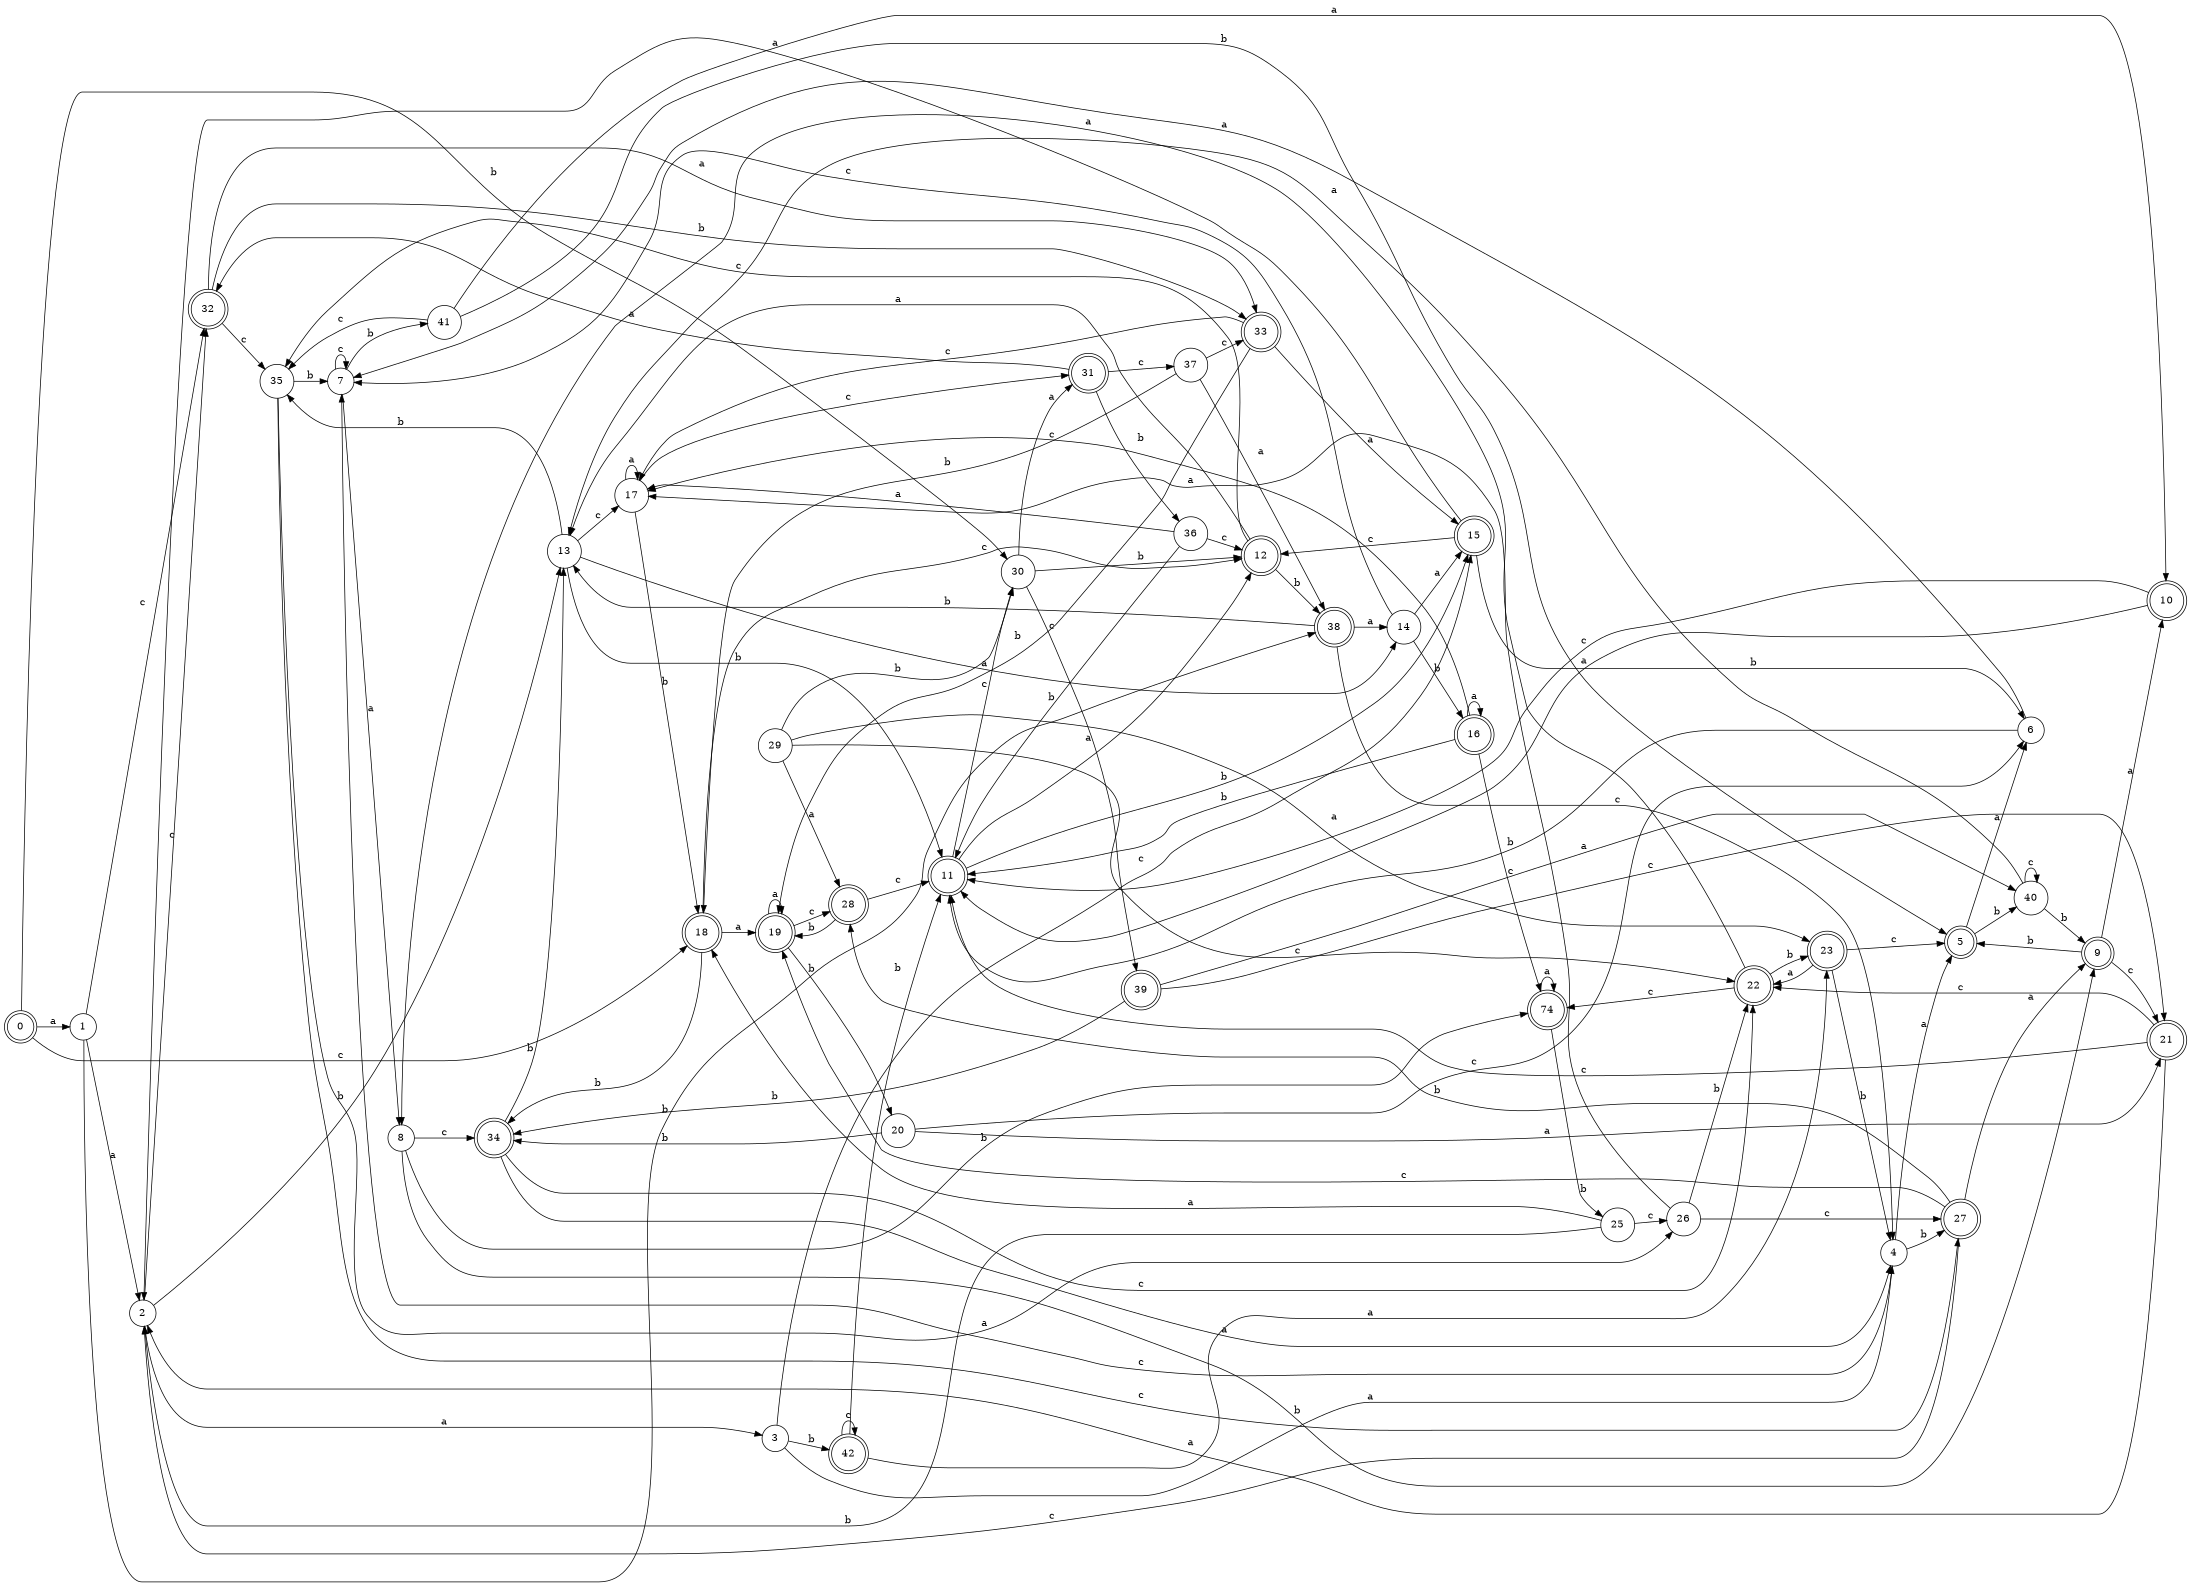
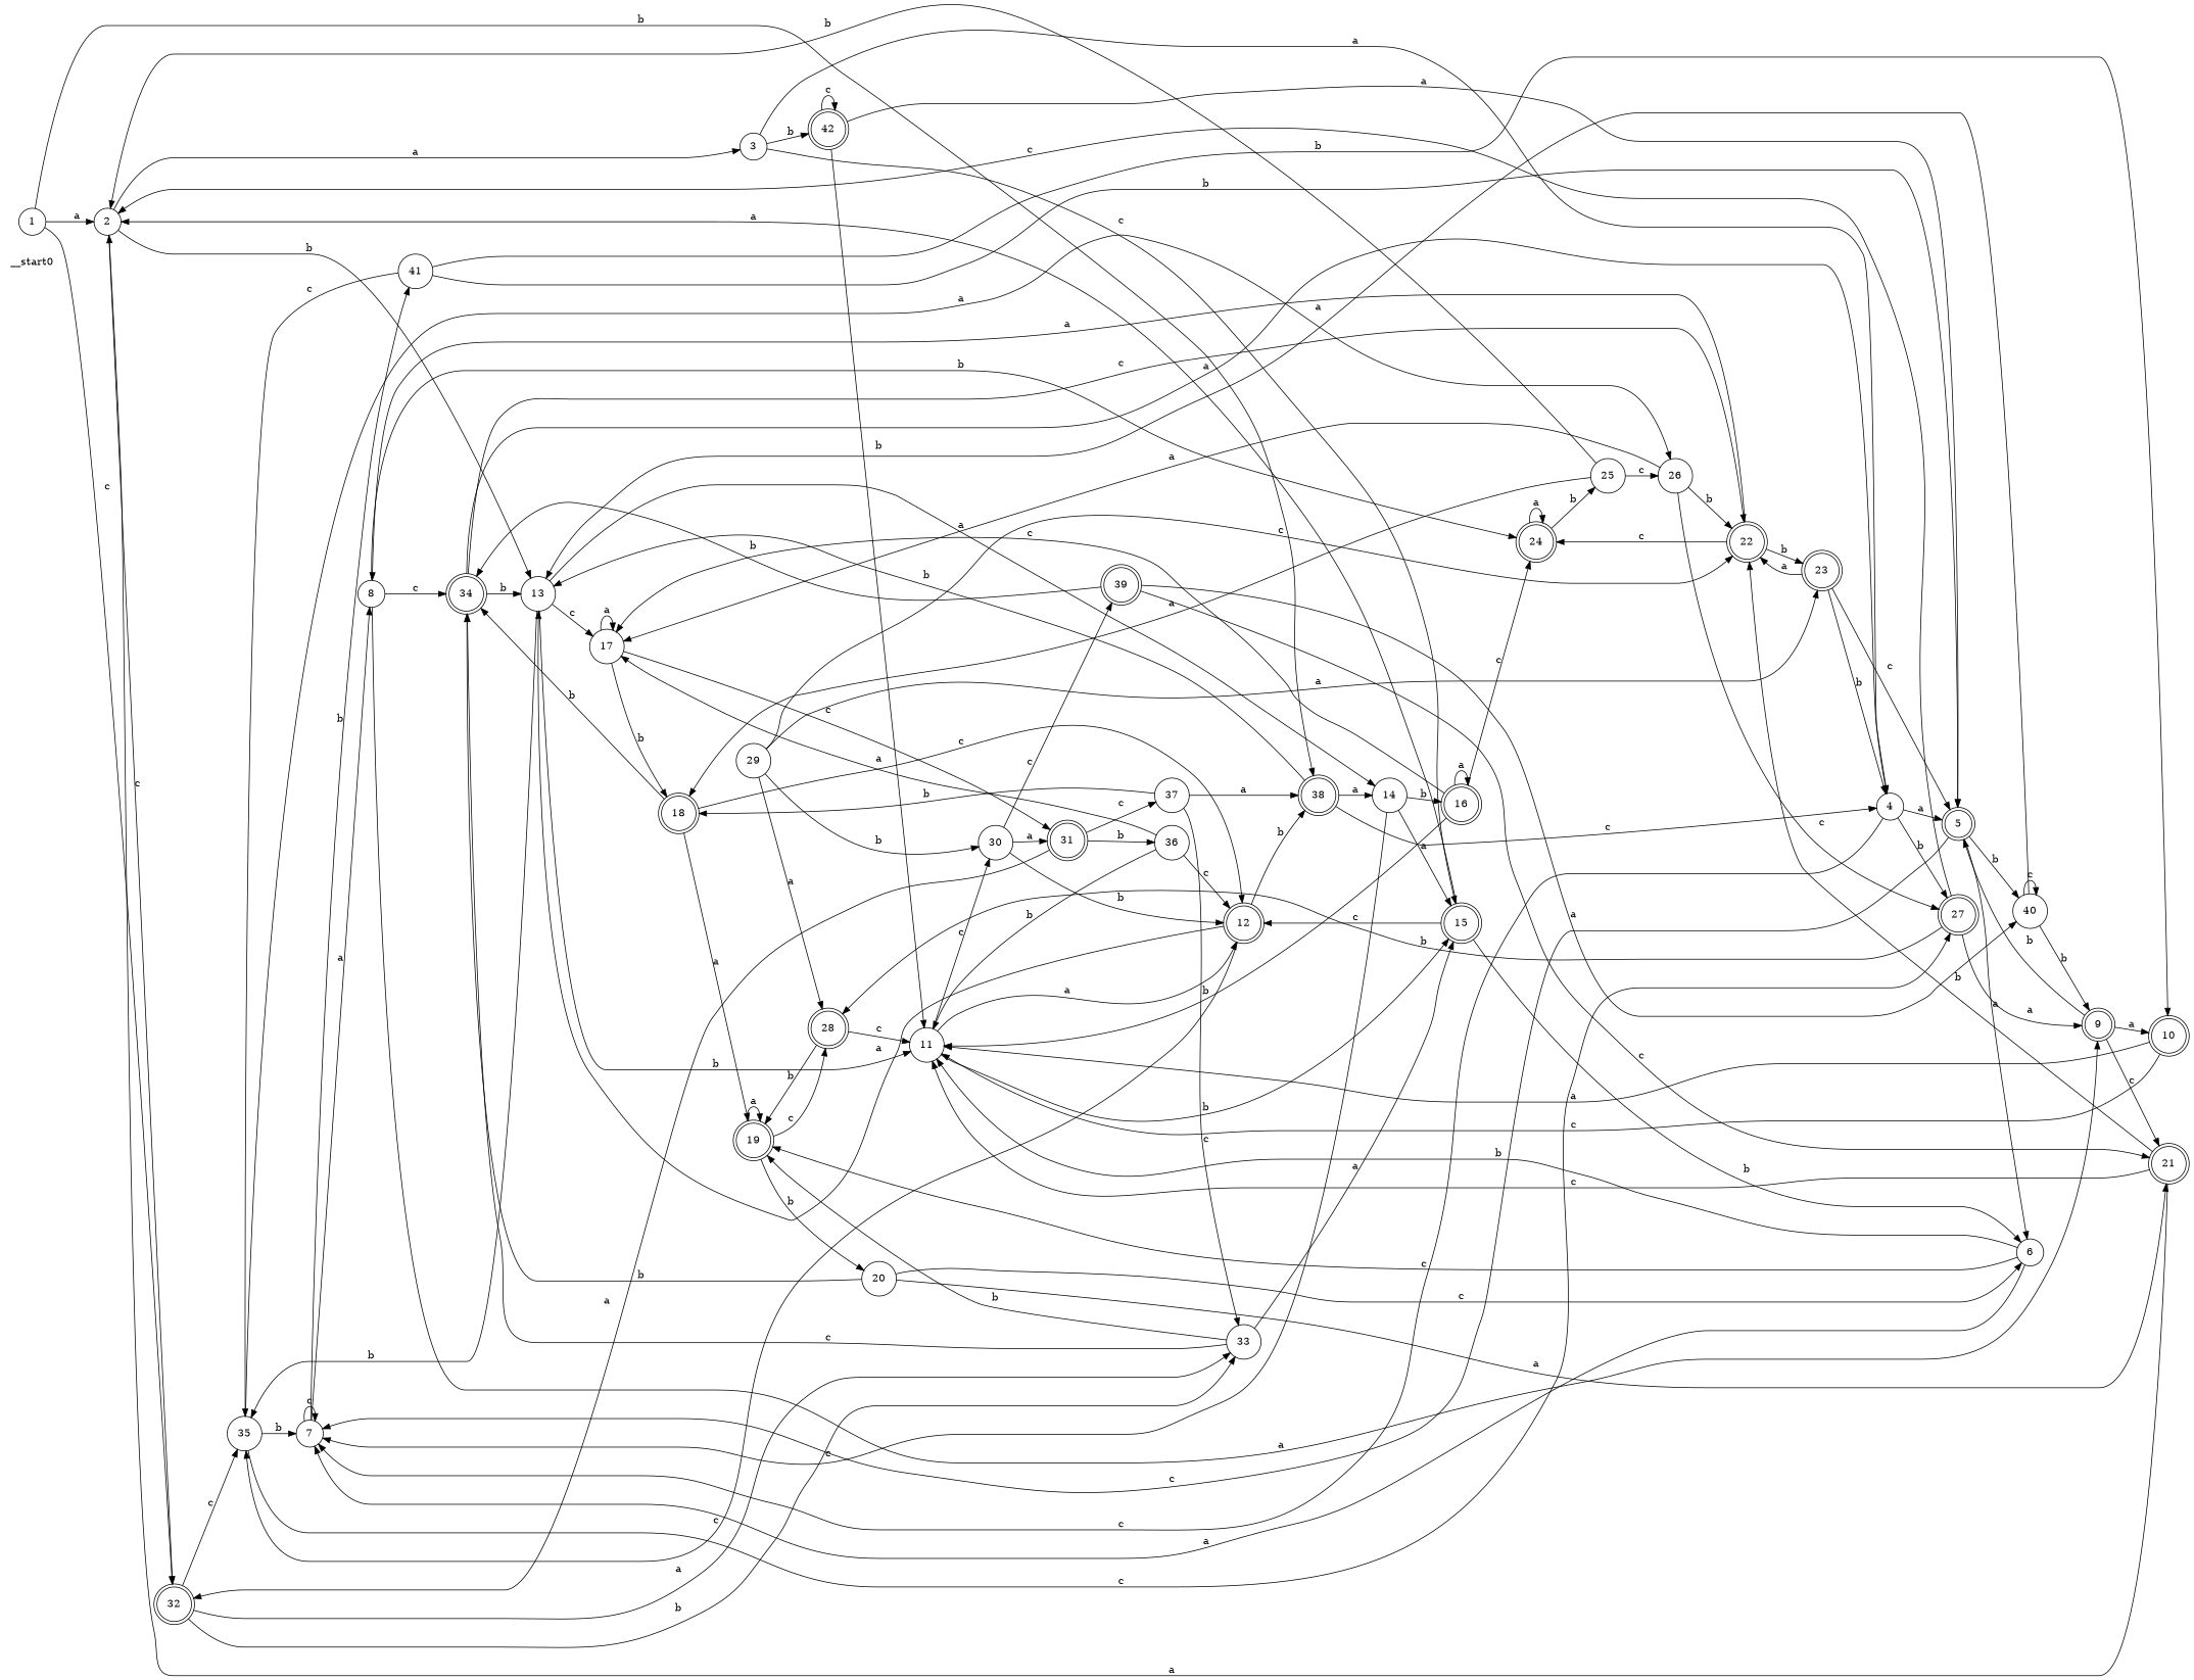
  digraph {
    rankdir=LR
    node [shape=doublecircle color=black fillcolor=white style="rounded,filled"]
-   n2 [label=0]
+   __start0 [shape=none color="" fillcolor="" style=""]
    n3 [label=1 shape=circle style=filled]
    n4 [label=18]
    n5 [label=30 shape=circle style=filled]
    n6 [label=2 shape=circle style=filled]
    n7 [label=32]
    n8 [label=38]
    n9 [label=19]
    n10 [label=34]
    n11 [label=12]
    n12 [label=31]
    n13 [label=39]
    n14 [label=3 shape=circle style=filled]
    n15 [label=13 shape=circle style=filled]
    n16 [label=35 shape=circle style=filled]
-   n17 [label=33]
+   n17 [label=33 shape=circle]
    n18 [label=4 shape=circle style=filled]
    n19 [label=14 shape=circle style=filled]
    n20 [label=15]
    n21 [label=42]
-   n22 [label=11 style=filled]
+   n22 [label=11 shape=circle style=filled]
    n23 [label=17 shape=circle style=filled]
    n24 [label=5]
    n25 [label=7 shape=circle style=filled]
    n26 [label=27]
    n27 [label=6 shape=circle style=filled]
    n28 [label=40 shape=circle style=filled]
    n29 [label=8 shape=circle style=filled]
    n30 [label=41 shape=circle style=filled]
    n31 [label=9]
    n32 [label=28]
    n33 [label=20 shape=circle style=filled]
-   n34 [label=74]
+   n34 [label=24]
    n35 [label=10]
    n36 [label=21]
    n37 [label=25 shape=circle style=filled]
    n38 [label=22]
    n39 [label=26 shape=circle style=filled]
    n40 [label=16]
    n41 [label=36 shape=circle style=filled]
    n42 [label=37 shape=circle style=filled]
    n43 [label=23]
    n44 [label=29 shape=circle style=filled]
-   n2 -> n3 [label=a]
-   n2 -> n4 [label=c]
-   n2 -> n5 [label=b]
    n3 -> n6 [label=a]
    n3 -> n7 [label=c]
    n3 -> n8 [label=b]
    n4 -> n9 [label=a]
    n4 -> n10 [label=b]
    n4 -> n11 [label=c]
    n5 -> n11 [label=b]
    n5 -> n12 [label=a]
    n5 -> n13 [label=c]
    n6 -> n7 [label=c]
    n6 -> n14 [label=a]
    n6 -> n15 [label=b]
    n7 -> n16 [label=c]
    n7 -> n17 [label=a]
    n7 -> n17 [label=b]
    n8 -> n15 [label=b]
    n8 -> n18 [label=c]
    n8 -> n19 [label=a]
    n9 -> n9 [label=a]
    n9 -> n32 [label=c]
    n9 -> n33 [label=b]
    n10 -> n15 [label=b]
    n10 -> n18 [label=a]
    n10 -> n38 [label=c]
    n11 -> n8 [label=b]
    n11 -> n15 [label=a]
    n11 -> n16 [label=c]
    n12 -> n7 [label=a]
    n12 -> n41 [label=b]
    n12 -> n42 [label=c]
    n13 -> n10 [label=b]
    n13 -> n28 [label=a]
    n13 -> n36 [label=c]
    n14 -> n18 [label=a]
    n14 -> n20 [label=c]
    n14 -> n21 [label=b]
    n15 -> n16 [label=b]
    n15 -> n19 [label=a]
    n15 -> n22 [label=b]
    n15 -> n23 [label=c]
    n16 -> n25 [label=b]
    n16 -> n26 [label=c]
    n16 -> n39 [label=a]
    n17 -> n9 [label=b]
-   n17 -> n23 [label=c]
+   n17 -> n10 [label=c]
    n17 -> n20 [label=a]
    n18 -> n24 [label=a]
    n18 -> n25 [label=c]
    n18 -> n26 [label=b]
    n19 -> n20 [label=a]
    n19 -> n25 [label=c]
    n19 -> n40 [label=b]
    n20 -> n6 [label=a]
    n20 -> n11 [label=c]
    n20 -> n27 [label=b]
    n21 -> n21 [label=c]
    n21 -> n22 [label=b]
-   n21 -> n43 [label=a]
+   n21 -> n24 [label=a]
    n22 -> n5 [label=c]
    n22 -> n11 [label=a]
    n22 -> n20 [label=b]
    n23 -> n4 [label=b]
    n23 -> n12 [label=c]
    n23 -> n23 [label=a]
+   n24 -> n25 [label=c]
    n24 -> n27 [label=a]
    n24 -> n28 [label=b]
    n25 -> n25 [label=c]
    n25 -> n29 [label=a]
    n25 -> n30 [label=b]
    n26 -> n6 [label=c]
    n26 -> n31 [label=a]
    n26 -> n32 [label=b]
-   n26 -> n9 [label=c]
+   n27 -> n9 [label=c]
    n27 -> n22 [label=b]
    n27 -> n25 [label=a]
    n28 -> n15 [label=a]
    n28 -> n28 [label=c]
    n28 -> n31 [label=b]
    n29 -> n10 [label=c]
-   n29 -> n31 [label=b]
+   n29 -> n31 [label=a]
    n29 -> n34 [label=b]
    n30 -> n16 [label=c]
    n30 -> n24 [label=b]
-   n30 -> n35 [label=a]
+   n30 -> n35 [label=b]
    n31 -> n24 [label=b]
    n31 -> n35 [label=a]
    n31 -> n36 [label=c]
    n32 -> n9 [label=b]
    n32 -> n22 [label=c]
    n33 -> n10 [label=b]
    n33 -> n27 [label=c]
    n33 -> n36 [label=a]
    n34 -> n34 [label=a]
    n34 -> n37 [label=b]
    n35 -> n22 [label=a]
    n35 -> n22 [label=c]
    n36 -> n6 [label=a]
    n36 -> n22 [label=c]
-   n36 -> n38 [label=c]
+   n36 -> n38 [label=b]
    n37 -> n4 [label=a]
    n37 -> n6 [label=b]
    n37 -> n39 [label=c]
    n38 -> n29 [label=a]
    n38 -> n34 [label=c]
    n38 -> n43 [label=b]
    n39 -> n23 [label=a]
    n39 -> n26 [label=c]
    n39 -> n38 [label=b]
    n40 -> n22 [label=b]
    n40 -> n23 [label=c]
    n40 -> n34 [label=c]
    n40 -> n40 [label=a]
    n41 -> n11 [label=c]
    n41 -> n22 [label=b]
    n41 -> n23 [label=a]
    n42 -> n4 [label=b]
    n42 -> n8 [label=a]
    n42 -> n17 [label=c]
    n43 -> n18 [label=b]
    n43 -> n24 [label=c]
    n43 -> n38 [label=a]
    n44 -> n5 [label=b]
    n44 -> n32 [label=a]
    n44 -> n38 [label=c]
    n44 -> n43 [label=a]
  }
